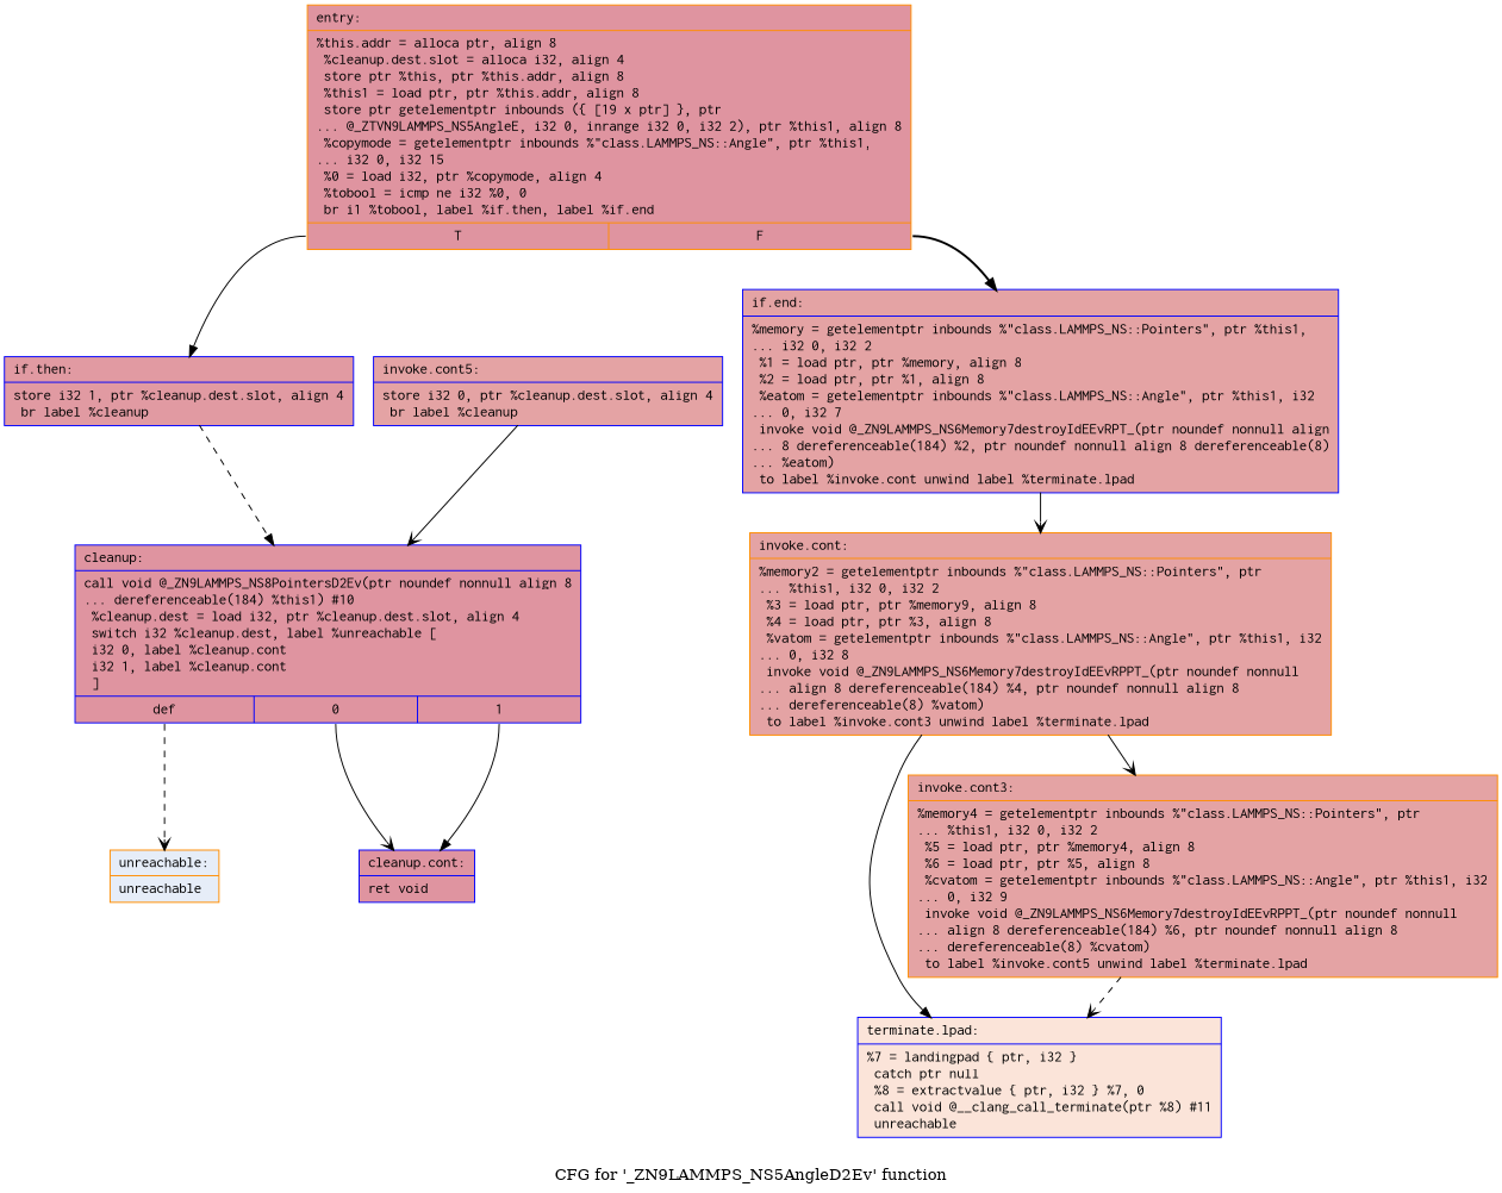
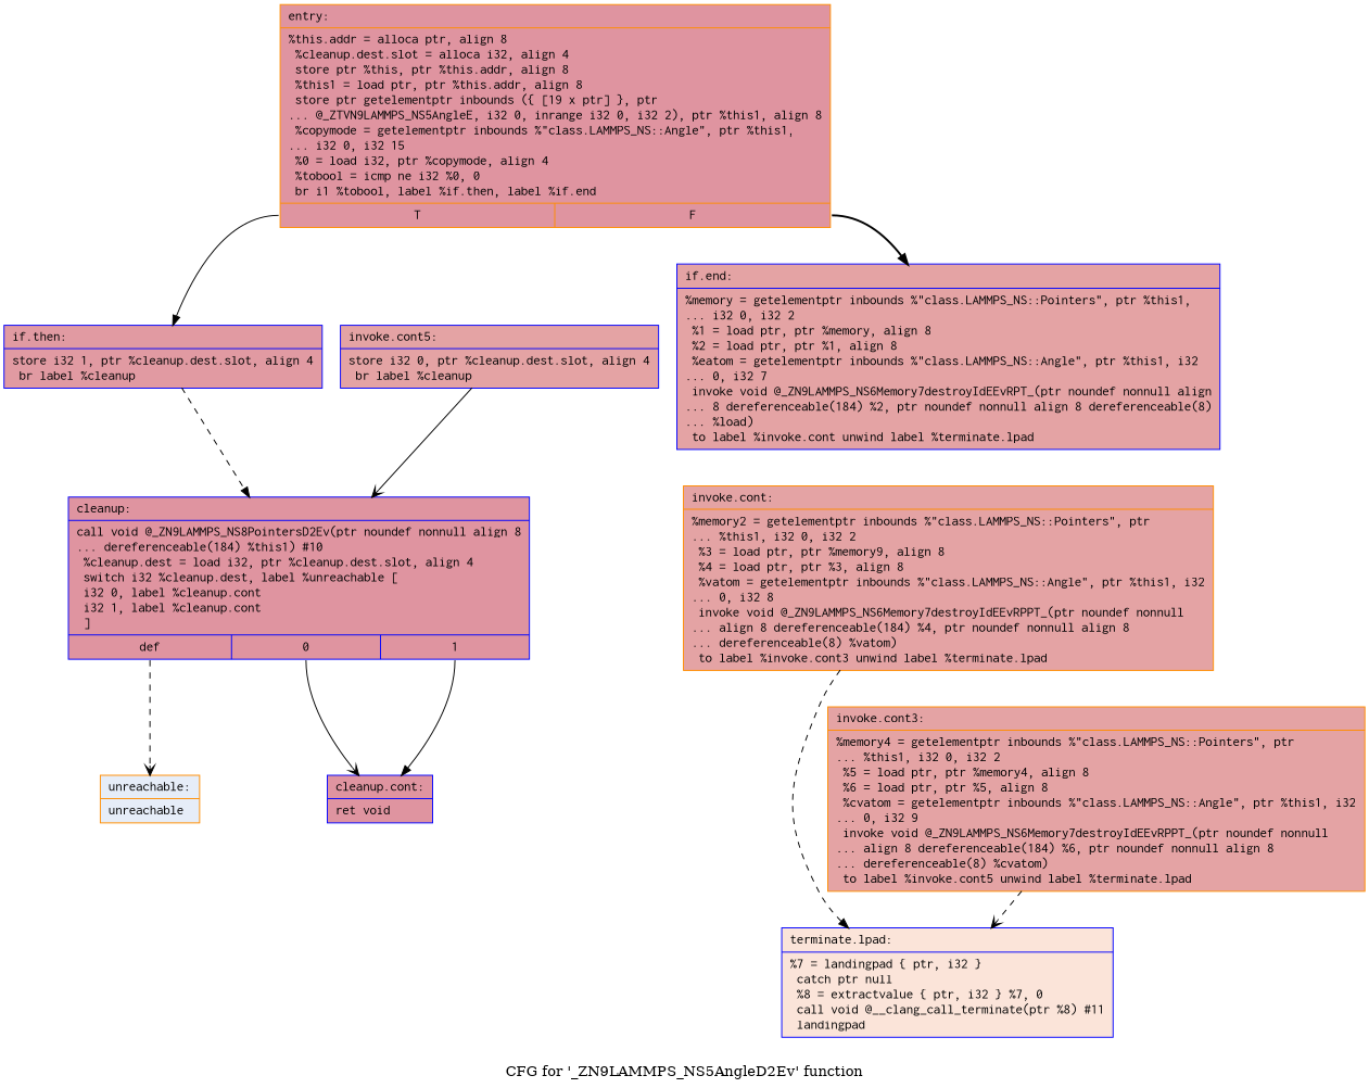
  digraph {
    label="CFG for '_ZN9LAMMPS_NS5AngleD2Ev' function"
    node [color=blue fillcolor="#c32e3170" fontname=Courier shape=record style=filled]
    edge [arrowhead=vee style=solid]
    n1 [color=darkorange fillcolor="#b70d2870" label="{entry:\l|  %this.addr = alloca ptr, align 8\l  %cleanup.dest.slot = alloca i32, align 4\l  store ptr %this, ptr %this.addr, align 8\l  %this1 = load ptr, ptr %this.addr, align 8\l  store ptr getelementptr inbounds (\{ [19 x ptr] \}, ptr\l... @_ZTVN9LAMMPS_NS5AngleE, i32 0, inrange i32 0, i32 2), ptr %this1, align 8\l  %copymode = getelementptr inbounds %\"class.LAMMPS_NS::Angle\", ptr %this1,\l... i32 0, i32 15\l  %0 = load i32, ptr %copymode, align 4\l  %tobool = icmp ne i32 %0, 0\l  br i1 %tobool, label %if.then, label %if.end\l|{<s0>T|<s1>F}}"]
    n2 [fillcolor="#bb1b2c70" label="{if.then:\l|  store i32 1, ptr %cleanup.dest.slot, align 4\l  br label %cleanup\l}"]
-   n3 [label="{if.end:\l|  %memory = getelementptr inbounds %\"class.LAMMPS_NS::Pointers\", ptr %this1,\l... i32 0, i32 2\l  %1 = load ptr, ptr %memory, align 8\l  %2 = load ptr, ptr %1, align 8\l  %eatom = getelementptr inbounds %\"class.LAMMPS_NS::Angle\", ptr %this1, i32\l... 0, i32 7\l  invoke void @_ZN9LAMMPS_NS6Memory7destroyIdEEvRPT_(ptr noundef nonnull align\l... 8 dereferenceable(184) %2, ptr noundef nonnull align 8 dereferenceable(8)\l... %eatom)\l          to label %invoke.cont unwind label %terminate.lpad\l}"]
+   n3 [label="{if.end:\l|  %memory = getelementptr inbounds %\"class.LAMMPS_NS::Pointers\", ptr %this1,\l... i32 0, i32 2\l  %1 = load ptr, ptr %memory, align 8\l  %2 = load ptr, ptr %1, align 8\l  %eatom = getelementptr inbounds %\"class.LAMMPS_NS::Angle\", ptr %this1, i32\l... 0, i32 7\l  invoke void @_ZN9LAMMPS_NS6Memory7destroyIdEEvRPT_(ptr noundef nonnull align\l... 8 dereferenceable(184) %2, ptr noundef nonnull align 8 dereferenceable(8)\l... %load)\l          to label %invoke.cont unwind label %terminate.lpad\l}"]
    n4 [fillcolor="#b70d2870" label="{cleanup:\l|  call void @_ZN9LAMMPS_NS8PointersD2Ev(ptr noundef nonnull align 8\l... dereferenceable(184) %this1) #10\l  %cleanup.dest = load i32, ptr %cleanup.dest.slot, align 4\l  switch i32 %cleanup.dest, label %unreachable [\l    i32 0, label %cleanup.cont\l    i32 1, label %cleanup.cont\l  ]\l|{<s0>def|<s1>0|<s2>1}}"]
    n5 [color=darkorange label="{invoke.cont:\l|  %memory2 = getelementptr inbounds %\"class.LAMMPS_NS::Pointers\", ptr\l... %this1, i32 0, i32 2\l  %3 = load ptr, ptr %memory9, align 8\l  %4 = load ptr, ptr %3, align 8\l  %vatom = getelementptr inbounds %\"class.LAMMPS_NS::Angle\", ptr %this1, i32\l... 0, i32 8\l  invoke void @_ZN9LAMMPS_NS6Memory7destroyIdEEvRPPT_(ptr noundef nonnull\l... align 8 dereferenceable(184) %4, ptr noundef nonnull align 8\l... dereferenceable(8) %vatom)\l          to label %invoke.cont3 unwind label %terminate.lpad\l}"]
    n6 [color=darkorange fillcolor="#c7d7f070" label="{unreachable:\l|  unreachable\l}"]
    n7 [fillcolor="#b70d2870" label="{cleanup.cont:\l|  ret void\l}"]
-   n8 [fillcolor="#f5c1a970" label="{terminate.lpad:\l|  %7 = landingpad \{ ptr, i32 \}\l          catch ptr null\l  %8 = extractvalue \{ ptr, i32 \} %7, 0\l  call void @__clang_call_terminate(ptr %8) #11\l  unreachable\l}"]
+   n8 [fillcolor="#f5c1a970" label="{terminate.lpad:\l|  %7 = landingpad \{ ptr, i32 \}\l          catch ptr null\l  %8 = extractvalue \{ ptr, i32 \} %7, 0\l  call void @__clang_call_terminate(ptr %8) #11\l  landingpad\l}"]
    n9 [color=darkorange label="{invoke.cont3:\l|  %memory4 = getelementptr inbounds %\"class.LAMMPS_NS::Pointers\", ptr\l... %this1, i32 0, i32 2\l  %5 = load ptr, ptr %memory4, align 8\l  %6 = load ptr, ptr %5, align 8\l  %cvatom = getelementptr inbounds %\"class.LAMMPS_NS::Angle\", ptr %this1, i32\l... 0, i32 9\l  invoke void @_ZN9LAMMPS_NS6Memory7destroyIdEEvRPPT_(ptr noundef nonnull\l... align 8 dereferenceable(184) %6, ptr noundef nonnull align 8\l... dereferenceable(8) %cvatom)\l          to label %invoke.cont5 unwind label %terminate.lpad\l}"]
    n10 [label="{invoke.cont5:\l|  store i32 0, ptr %cleanup.dest.slot, align 4\l  br label %cleanup\l}"]
    n1 -> n2 [arrowhead=normal tailport=s0]
    n1 -> n3 [arrowhead=normal style=bold tailport=s1]
    n2 -> n4 [arrowhead=normal style=dashed]
-   n3 -> n5
    n4 -> n6 [style=dashed tailport=s0]
    n4 -> n7 [tailport=s1]
    n4 -> n7 [arrowhead=normal tailport=s2]
-   n5 -> n8 [arrowhead=normal]
-   n5 -> n9
+   n5 -> n8 [arrowhead=normal style=dashed]
    n9 -> n8 [style=dashed]
    n10 -> n4
  }
